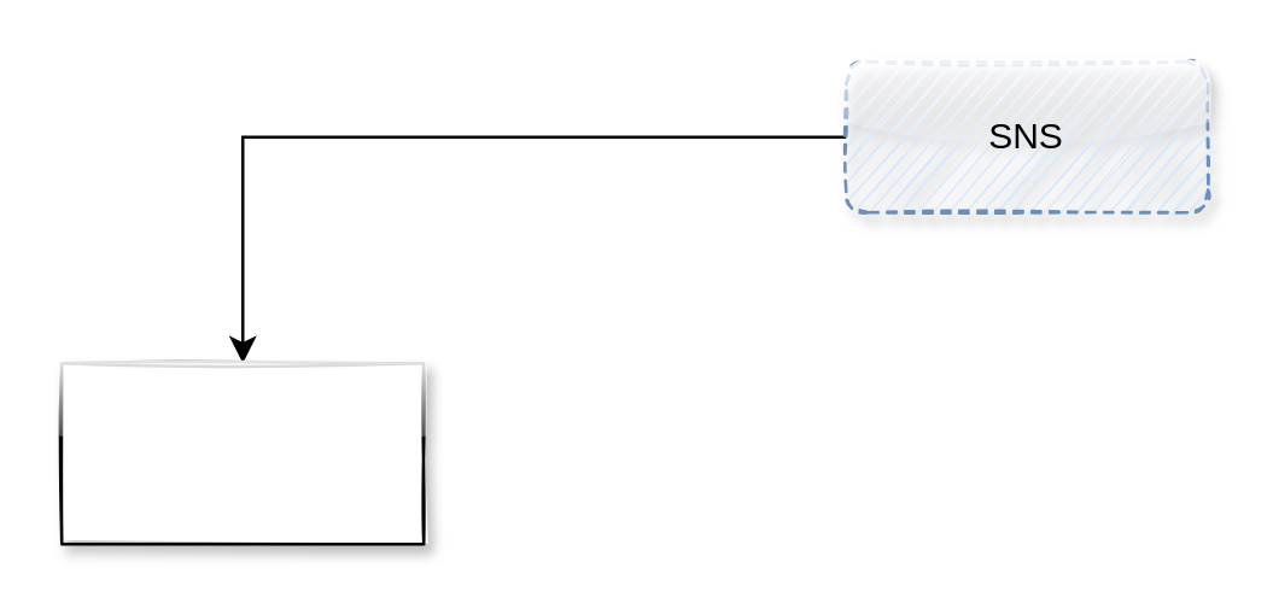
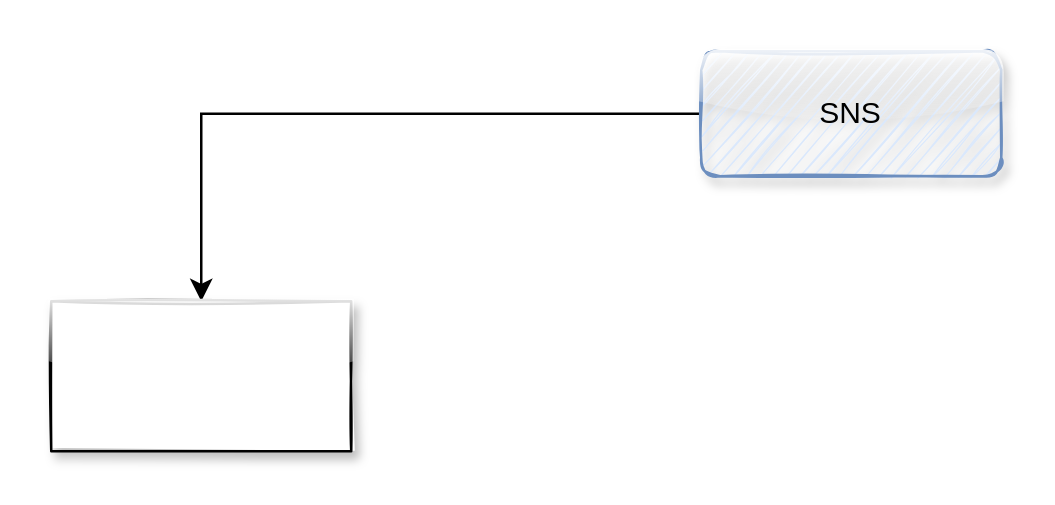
  <mxCell id="0" />
  <mxCell id="1" parent="0" />
  <mxCell id="2" style="edgeStyle=orthogonalEdgeStyle;rounded=0;orthogonalLoop=1;jettySize=auto;html=1;entryX=0.5;entryY=0;entryDx=0;entryDy=0;" edge="1" parent="1" source="3" target="4"><mxGeometry relative="1" as="geometry" /></mxCell>
- <mxCell id="3" value="SNS" style="rounded=1;whiteSpace=wrap;html=1;fillColor=#dae8fc;strokeColor=#6c8ebf;shadow=1;glass=1;sketch=1;dashed=1;" vertex="1" parent="1"><mxGeometry x="280" y="20" width="120" height="50" as="geometry" /></mxCell>
+ <mxCell id="3" value="SNS" style="rounded=1;whiteSpace=wrap;html=1;fillColor=#dae8fc;strokeColor=#6c8ebf;shadow=1;glass=1;sketch=1;" vertex="1" parent="1"><mxGeometry x="280" y="20" width="120" height="50" as="geometry" /></mxCell>
  <mxCell id="4" value="" style="rounded=0;whiteSpace=wrap;html=1;shadow=1;glass=1;sketch=1;" vertex="1" parent="1"><mxGeometry x="20" y="120" width="120" height="60" as="geometry" /></mxCell>
